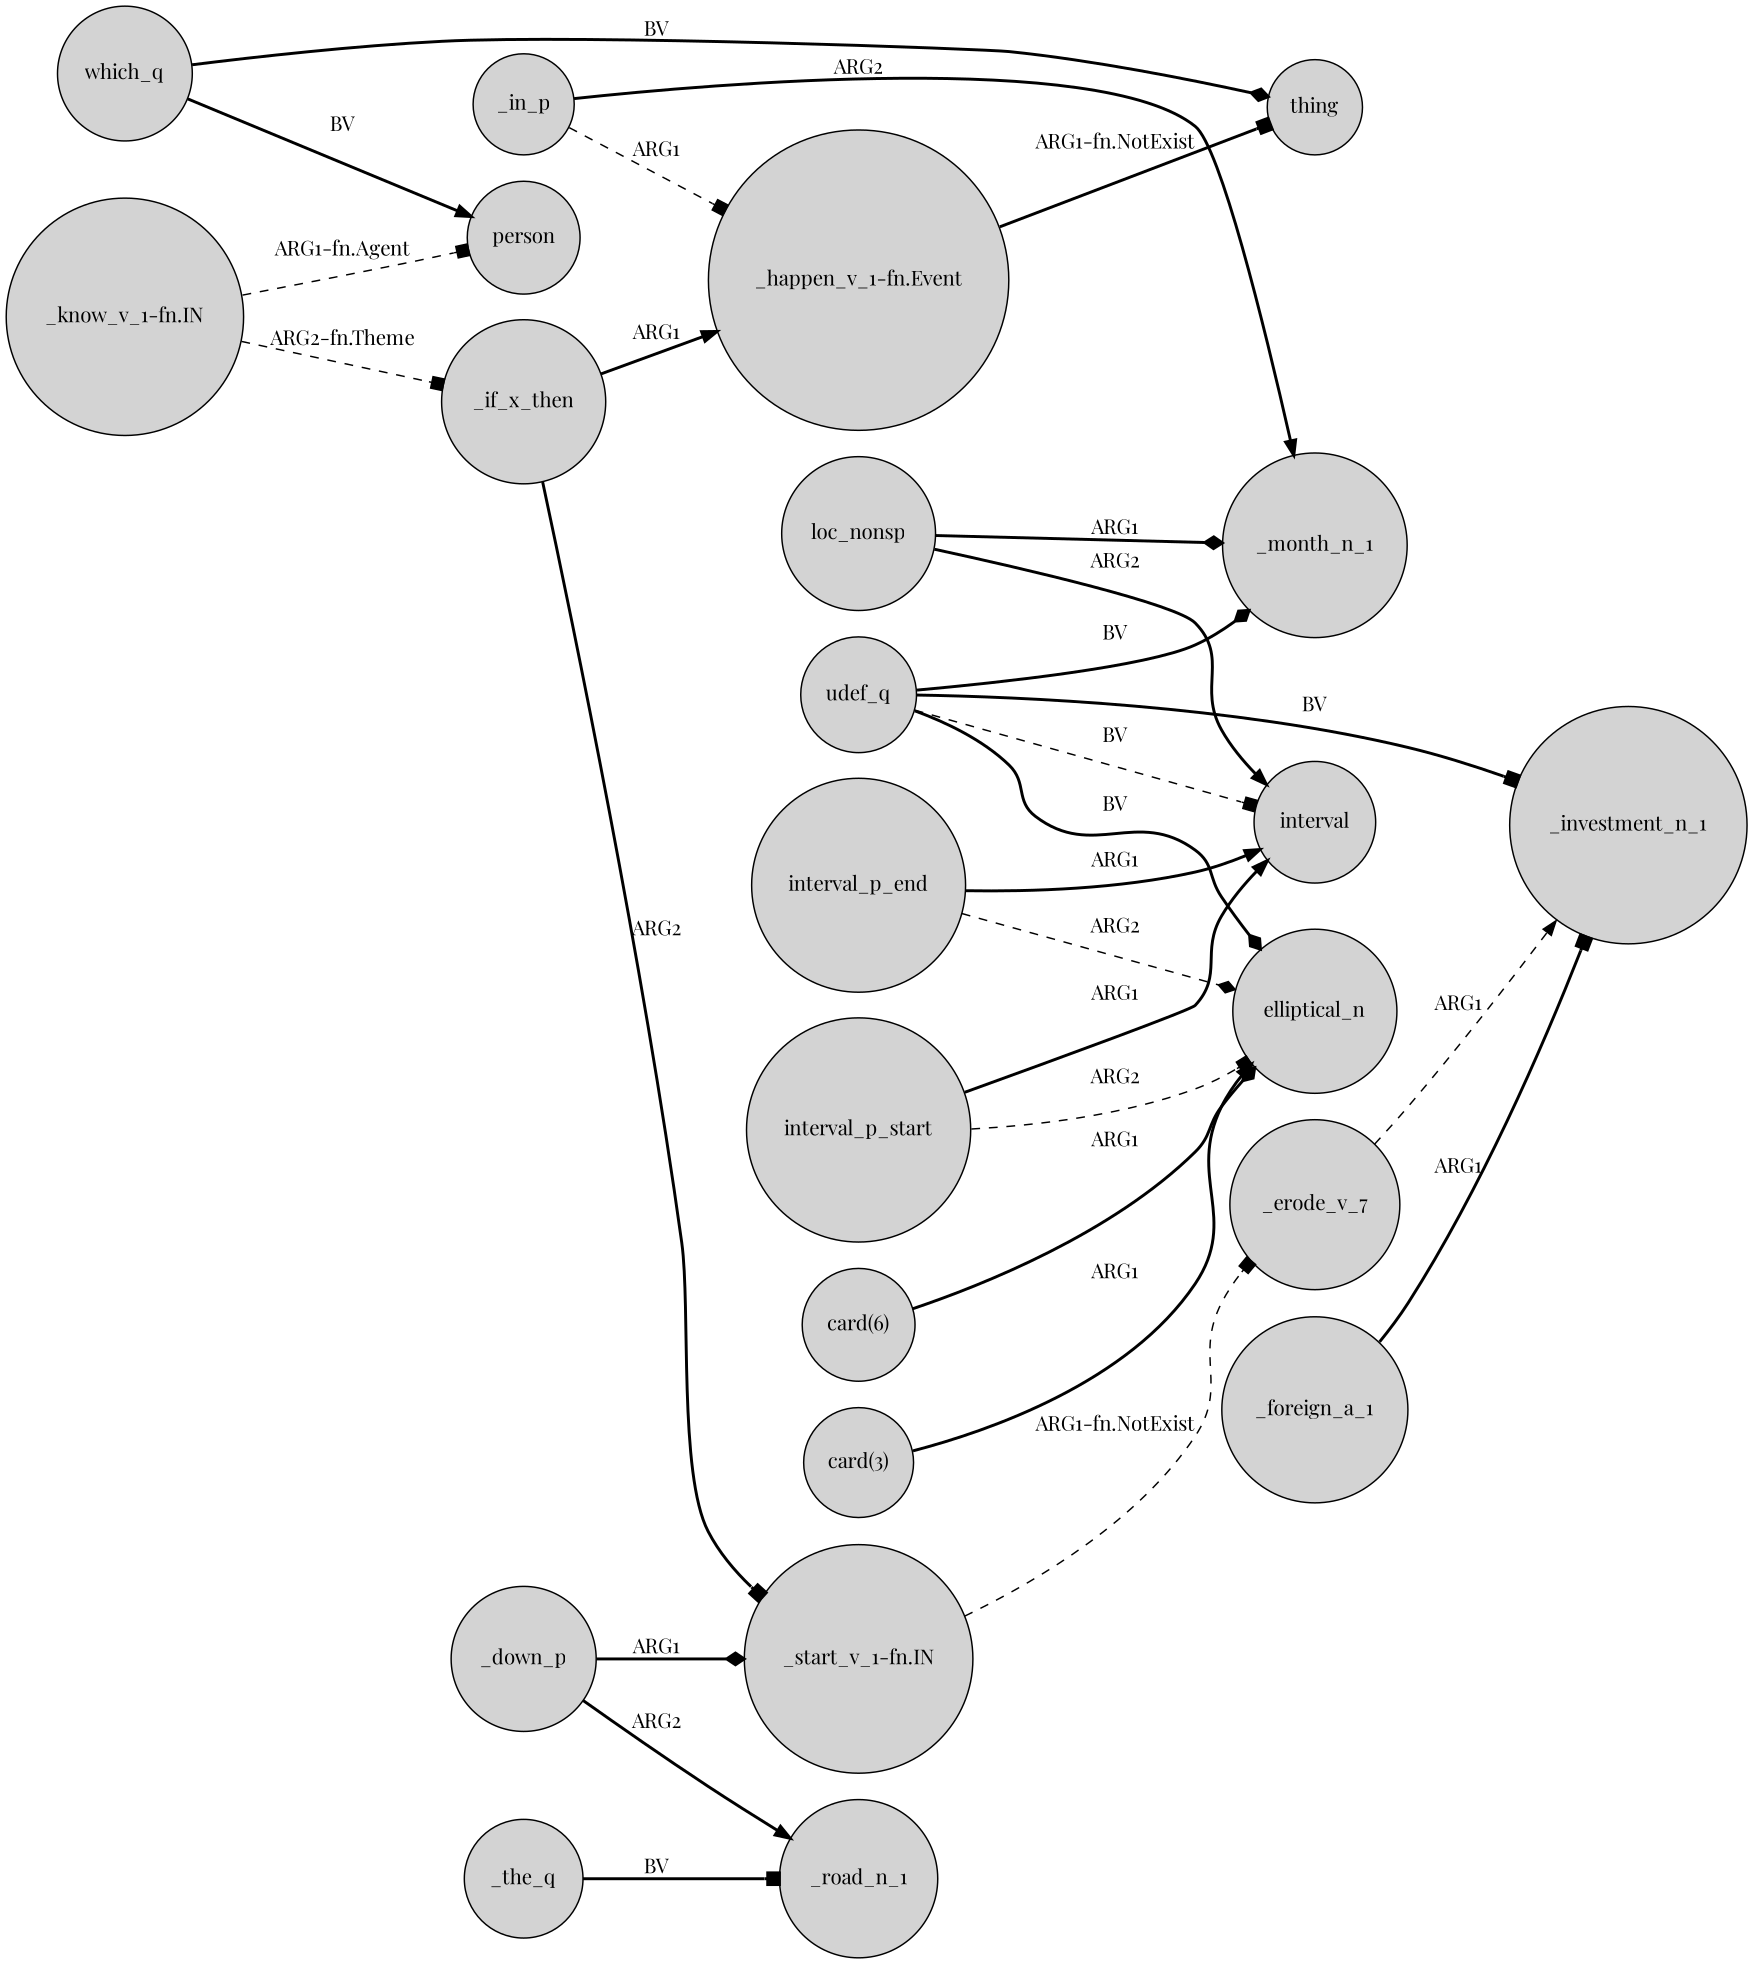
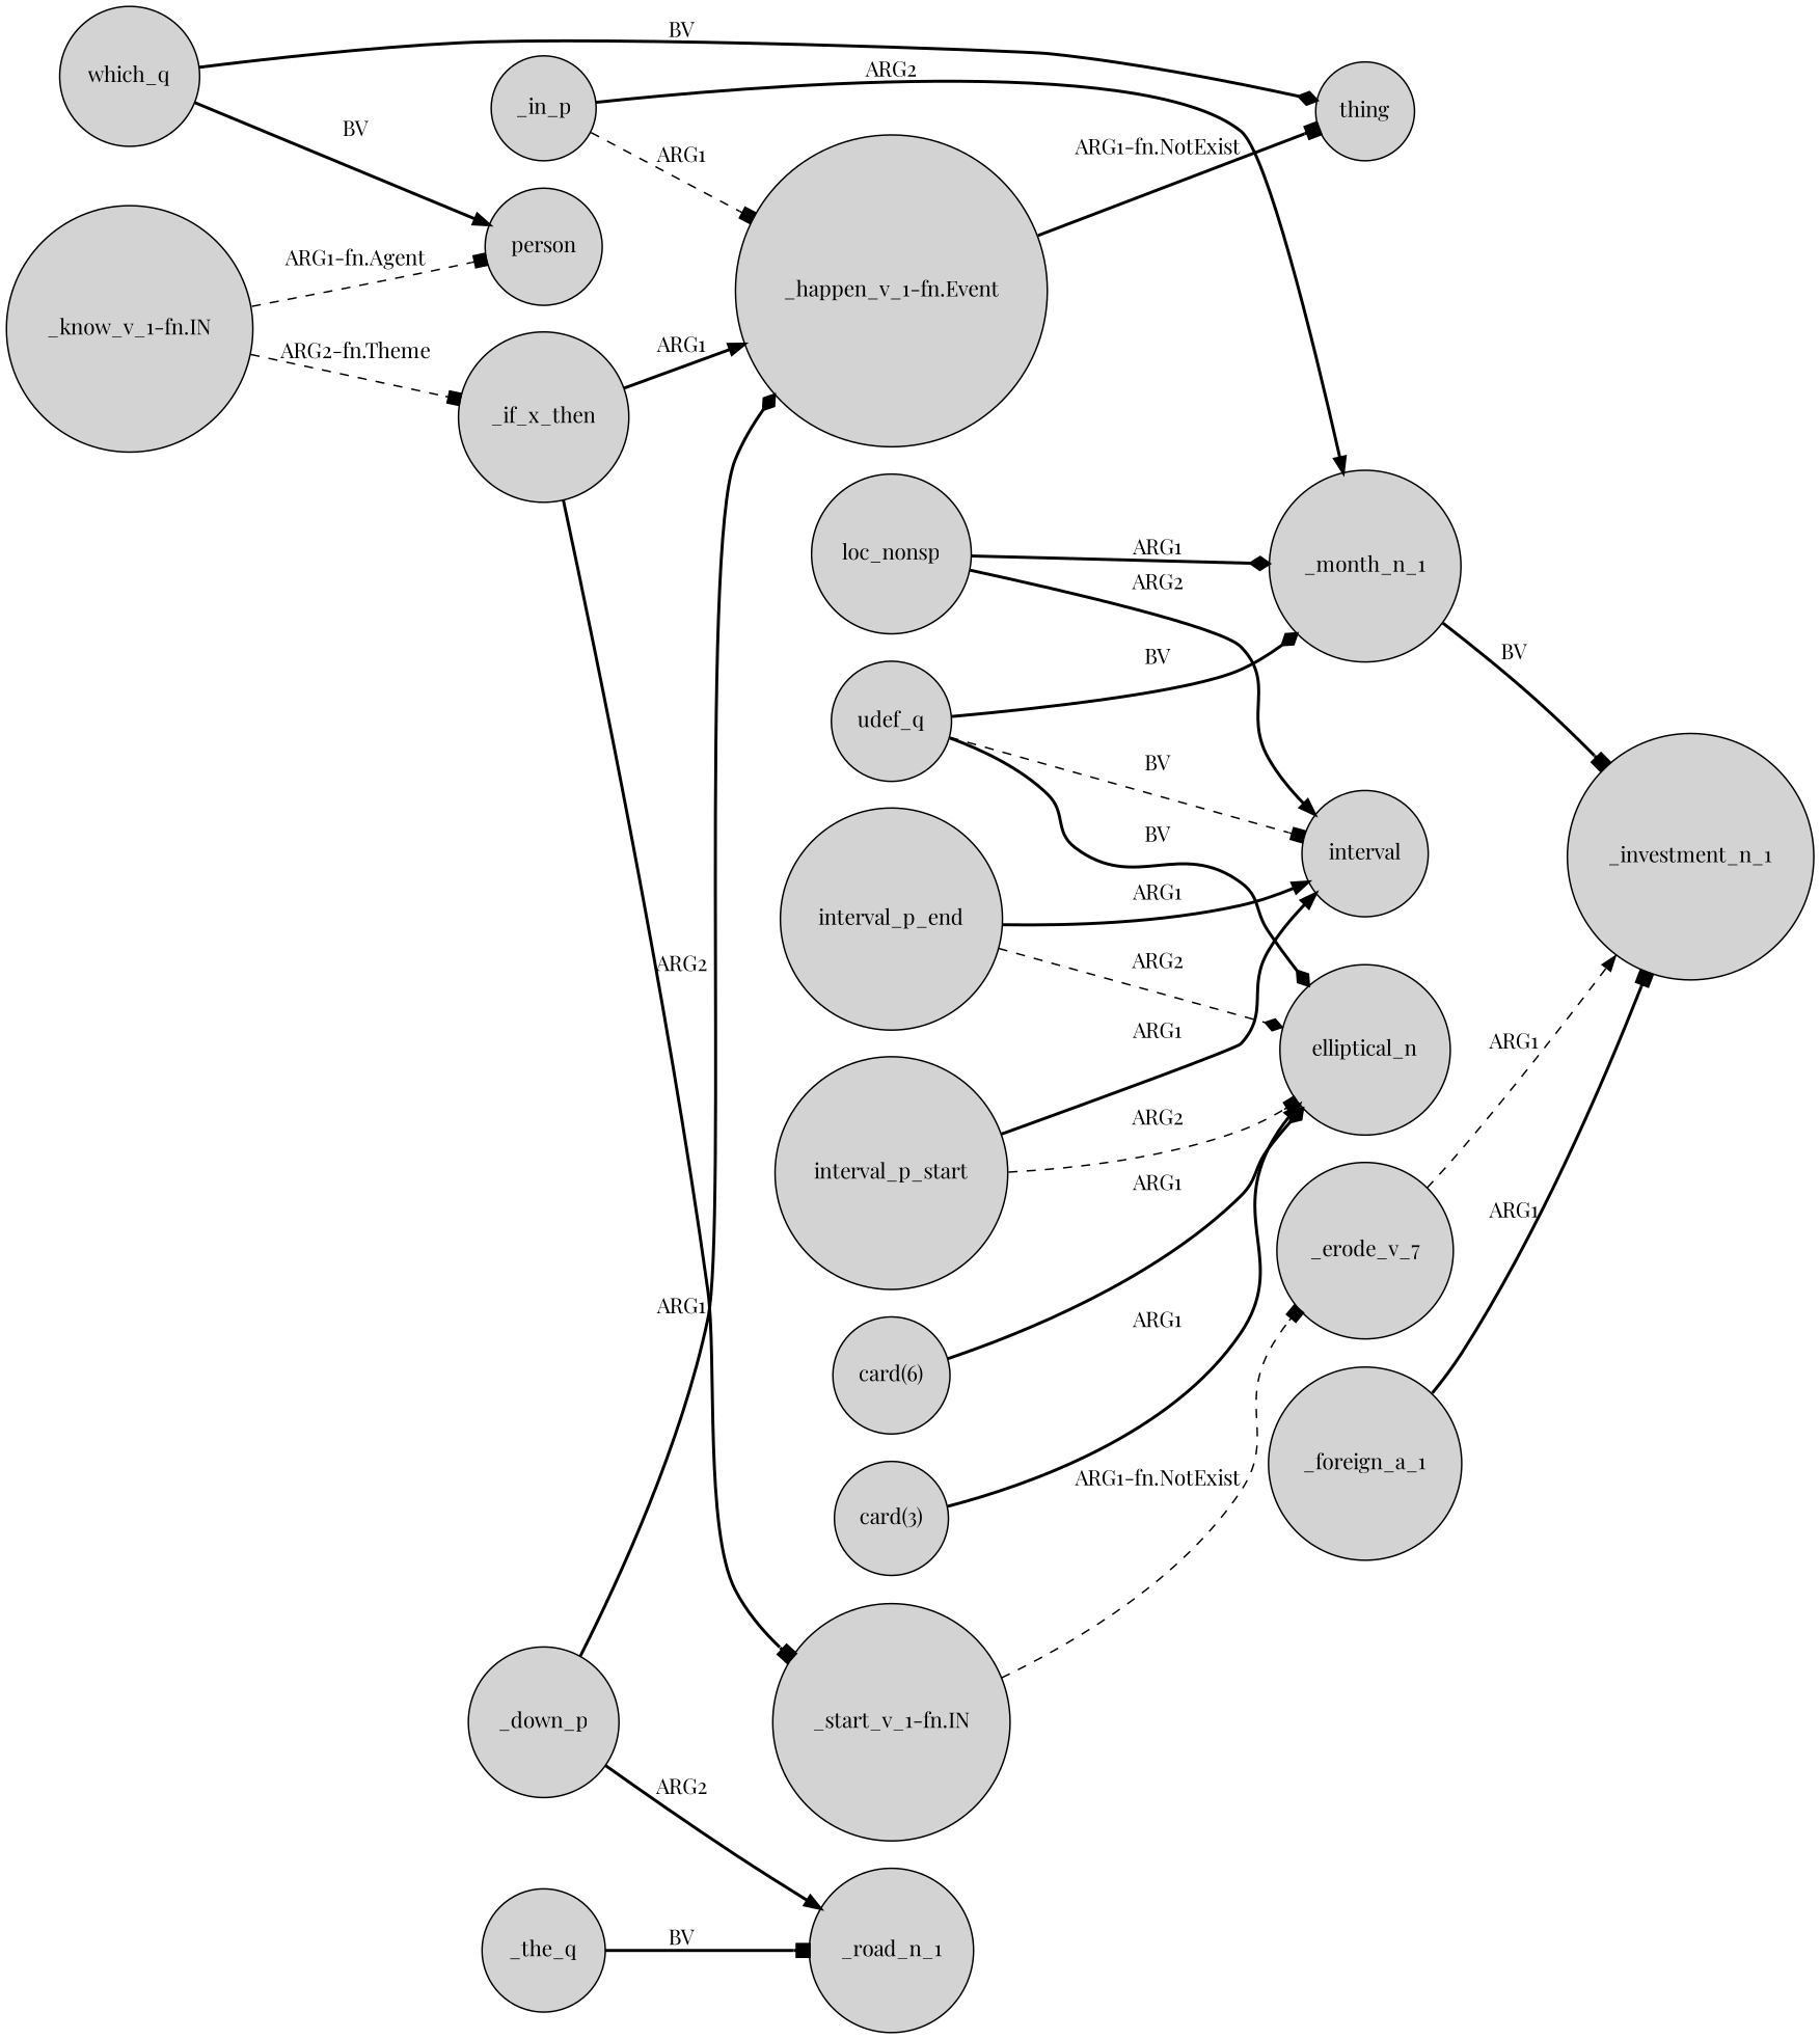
  digraph {
    fontname="Playfair Display"
    rankdir=LR
    node [fontname="Playfair Display" shape=circle style=filled]
    edge [arrowhead=box fontname="Playfair Display" style=bold]
    _in_p
    _month_n_1
    "_happen_v_1-fn.Event"
    thing
    _down_p
    _road_n_1
    loc_nonsp
    interval
    udef_q
    elliptical_n
    _investment_n_1
    _if_x_then
    "_start_v_1-fn.IN"
    n14 [label=_erode_v_7]
    "_know_v_1-fn.IN"
    person
    interval_p_end
    interval_p_start
    "card(3)"
    which_q
    _the_q
    _foreign_a_1
    "card(6)"
    _in_p -> _month_n_1 [arrowhead=normal label=ARG2]
    _in_p -> "_happen_v_1-fn.Event" [label=ARG1 style=dashed]
    "_happen_v_1-fn.Event" -> thing [label="ARG1-fn.NotExist"]
-   _down_p -> "_start_v_1-fn.IN" [arrowhead=diamond label=ARG1]
+   _down_p -> "_happen_v_1-fn.Event" [arrowhead=diamond label=ARG1]
    _down_p -> _road_n_1 [arrowhead=normal label=ARG2]
    loc_nonsp -> _month_n_1 [arrowhead=diamond label=ARG1]
    loc_nonsp -> interval [arrowhead=normal label=ARG2]
    udef_q -> _month_n_1 [arrowhead=diamond label=BV]
    udef_q -> interval [label=BV style=dashed]
    udef_q -> elliptical_n [arrowhead=diamond label=BV]
-   udef_q -> _investment_n_1 [label=BV]
+   _month_n_1 -> _investment_n_1 [label=BV]
    _if_x_then -> "_happen_v_1-fn.Event" [arrowhead=normal label=ARG1]
    _if_x_then -> "_start_v_1-fn.IN" [label=ARG2]
    "_start_v_1-fn.IN" -> n14 [label="ARG1-fn.NotExist" style=dashed]
    n14 -> _investment_n_1 [arrowhead=normal label=ARG1 style=dashed]
    "_know_v_1-fn.IN" -> _if_x_then [label="ARG2-fn.Theme" style=dashed]
    "_know_v_1-fn.IN" -> person [label="ARG1-fn.Agent" style=dashed]
    interval_p_end -> interval [arrowhead=normal label=ARG1]
    interval_p_end -> elliptical_n [arrowhead=diamond label=ARG2 style=dashed]
    interval_p_start -> interval [arrowhead=normal label=ARG1]
    interval_p_start -> elliptical_n [label=ARG2 style=dashed]
    "card(3)" -> elliptical_n [arrowhead=normal label=ARG1]
    which_q -> thing [arrowhead=diamond label=BV]
    which_q -> person [arrowhead=normal label=BV]
    _the_q -> _road_n_1 [label=BV]
    _foreign_a_1 -> _investment_n_1 [label=ARG1]
    "card(6)" -> elliptical_n [arrowhead=diamond label=ARG1]
  }
